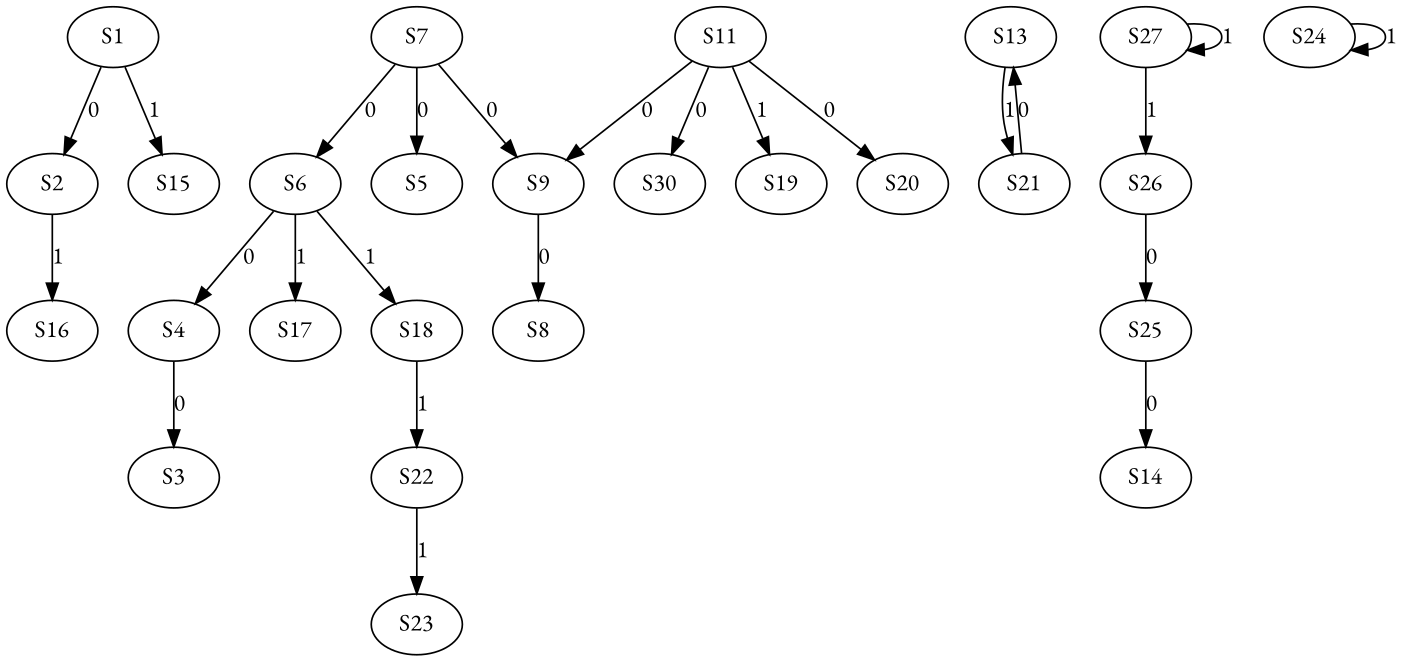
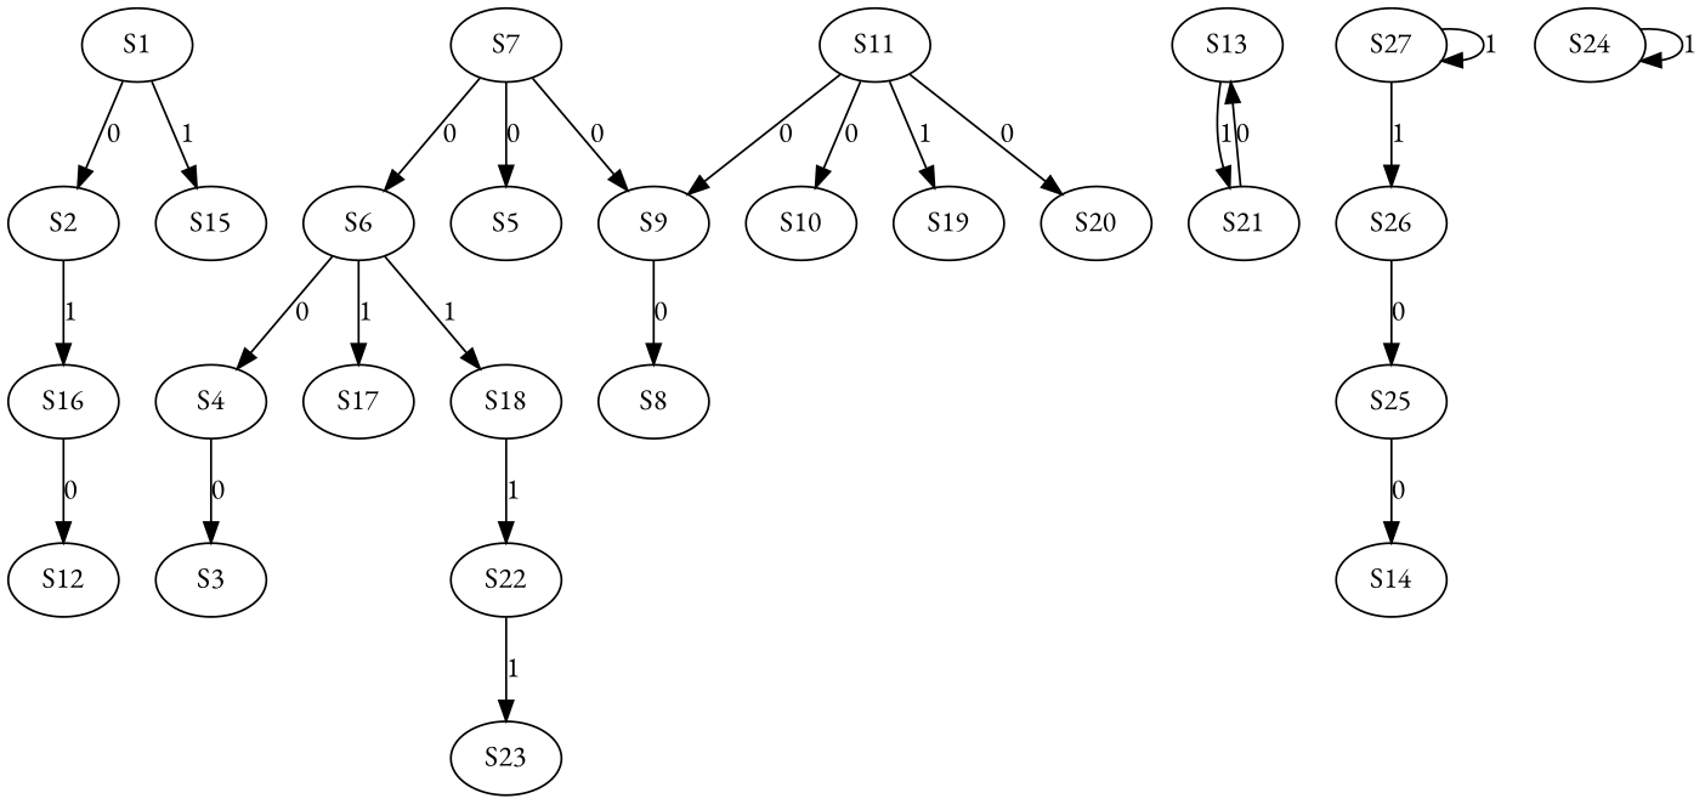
  strict digraph {
    fontname="EB Garamond"
    node [fontname="EB Garamond"]
    edge [fontname="EB Garamond"]
    S1
    S2
    S15
    S16
+   S12
    S4
    S3
    S6
    S17
    S18
    S22
    S7
    S5
    S9
    S8
    S11
-   S10 [label=S30]
+   S10
    S19
    S20
    S13
    S21
    S25
    S14
    S23
    S24
    S26
    S27
    S1 -> S2 [label=0]
    S1 -> S15 [label=1]
    S2 -> S16 [label=1]
+   S16 -> S12 [label=0]
    S4 -> S3 [label=0]
    S6 -> S4 [label=0]
    S6 -> S17 [label=1]
    S6 -> S18 [label=1]
    S18 -> S22 [label=1]
    S22 -> S23 [label=1]
    S7 -> S6 [label=0]
    S7 -> S5 [label=0]
    S7 -> S9 [label=0]
    S9 -> S8 [label=0]
    S11 -> S9 [label=0]
    S11 -> S10 [label=0]
    S11 -> S19 [label=1]
    S11 -> S20 [label=0]
    S13 -> S21 [label=1]
    S21 -> S13 [label=0]
    S25 -> S14 [label=0]
    S24 -> S24 [label=1]
    S26 -> S25 [label=0]
    S27 -> S26 [label=1]
    S27 -> S27 [label=1]
  }
